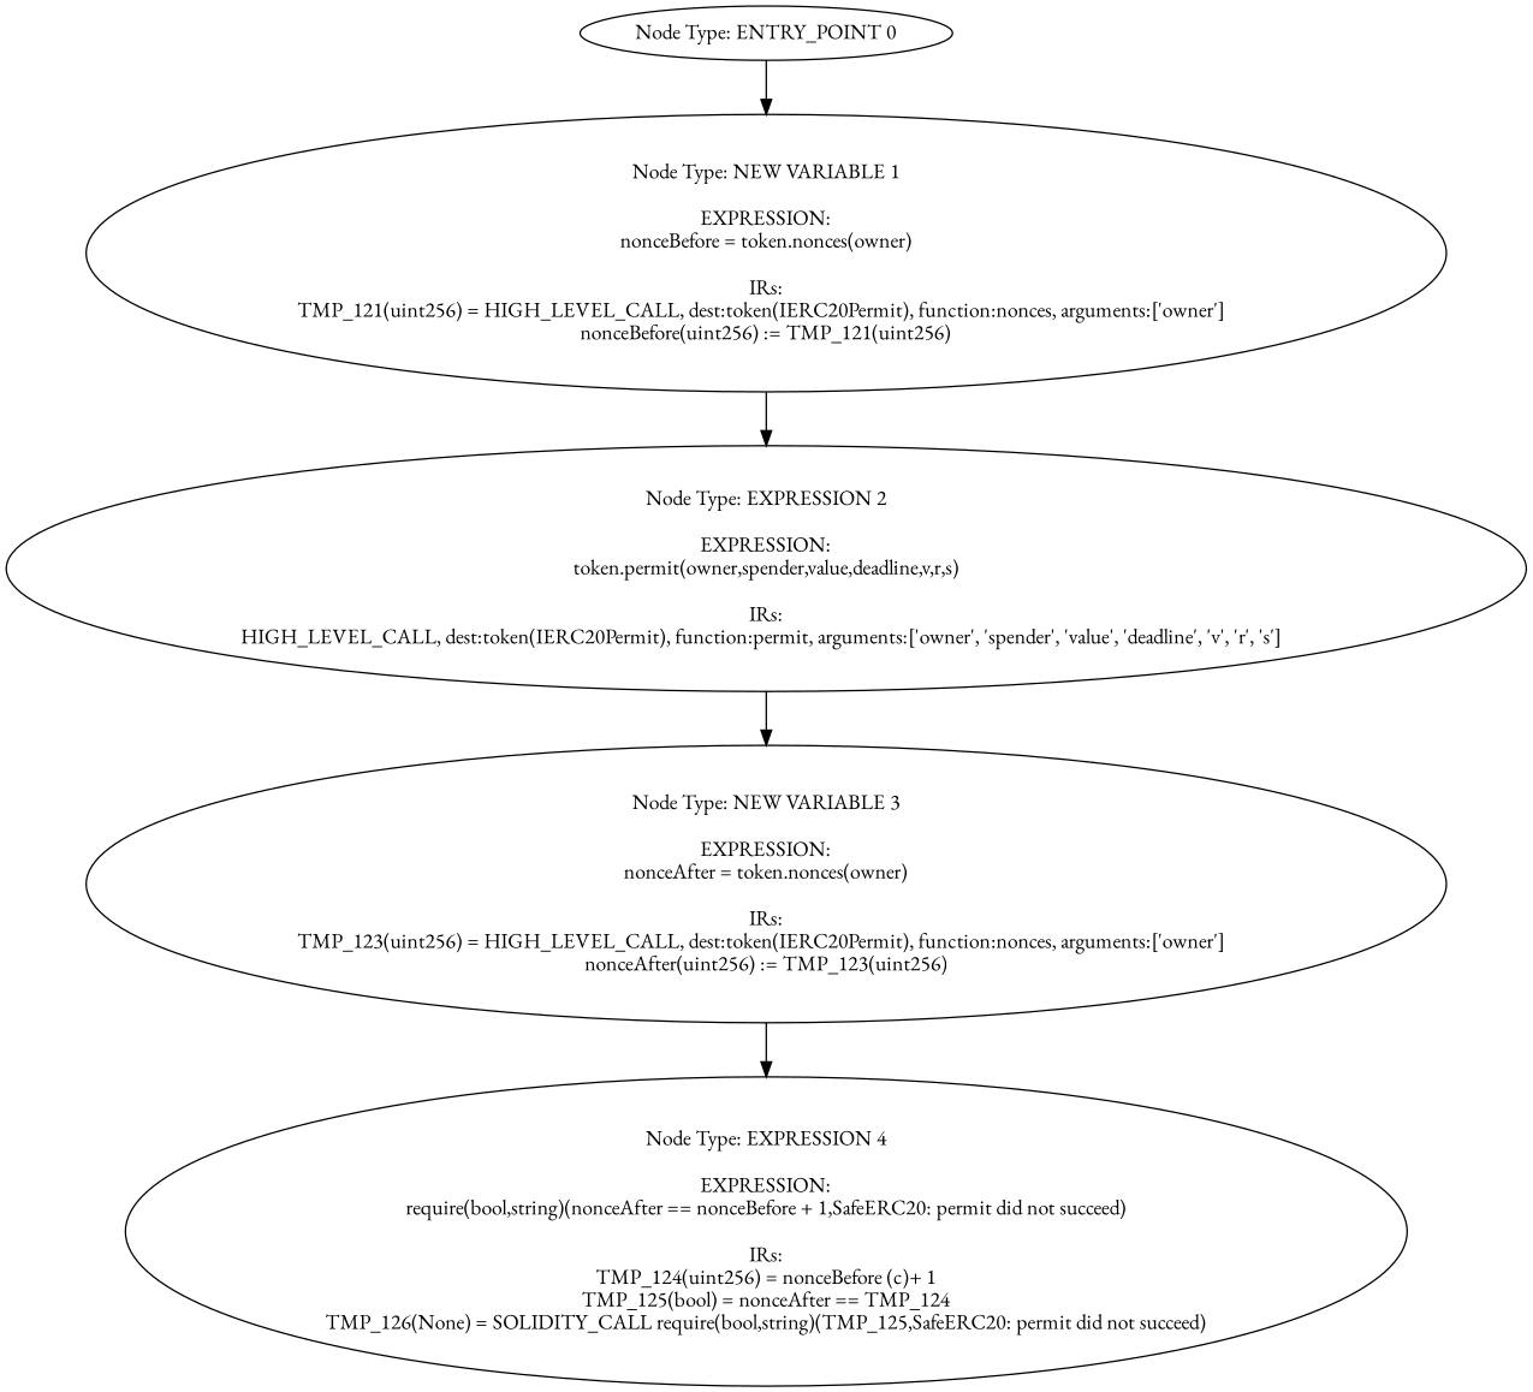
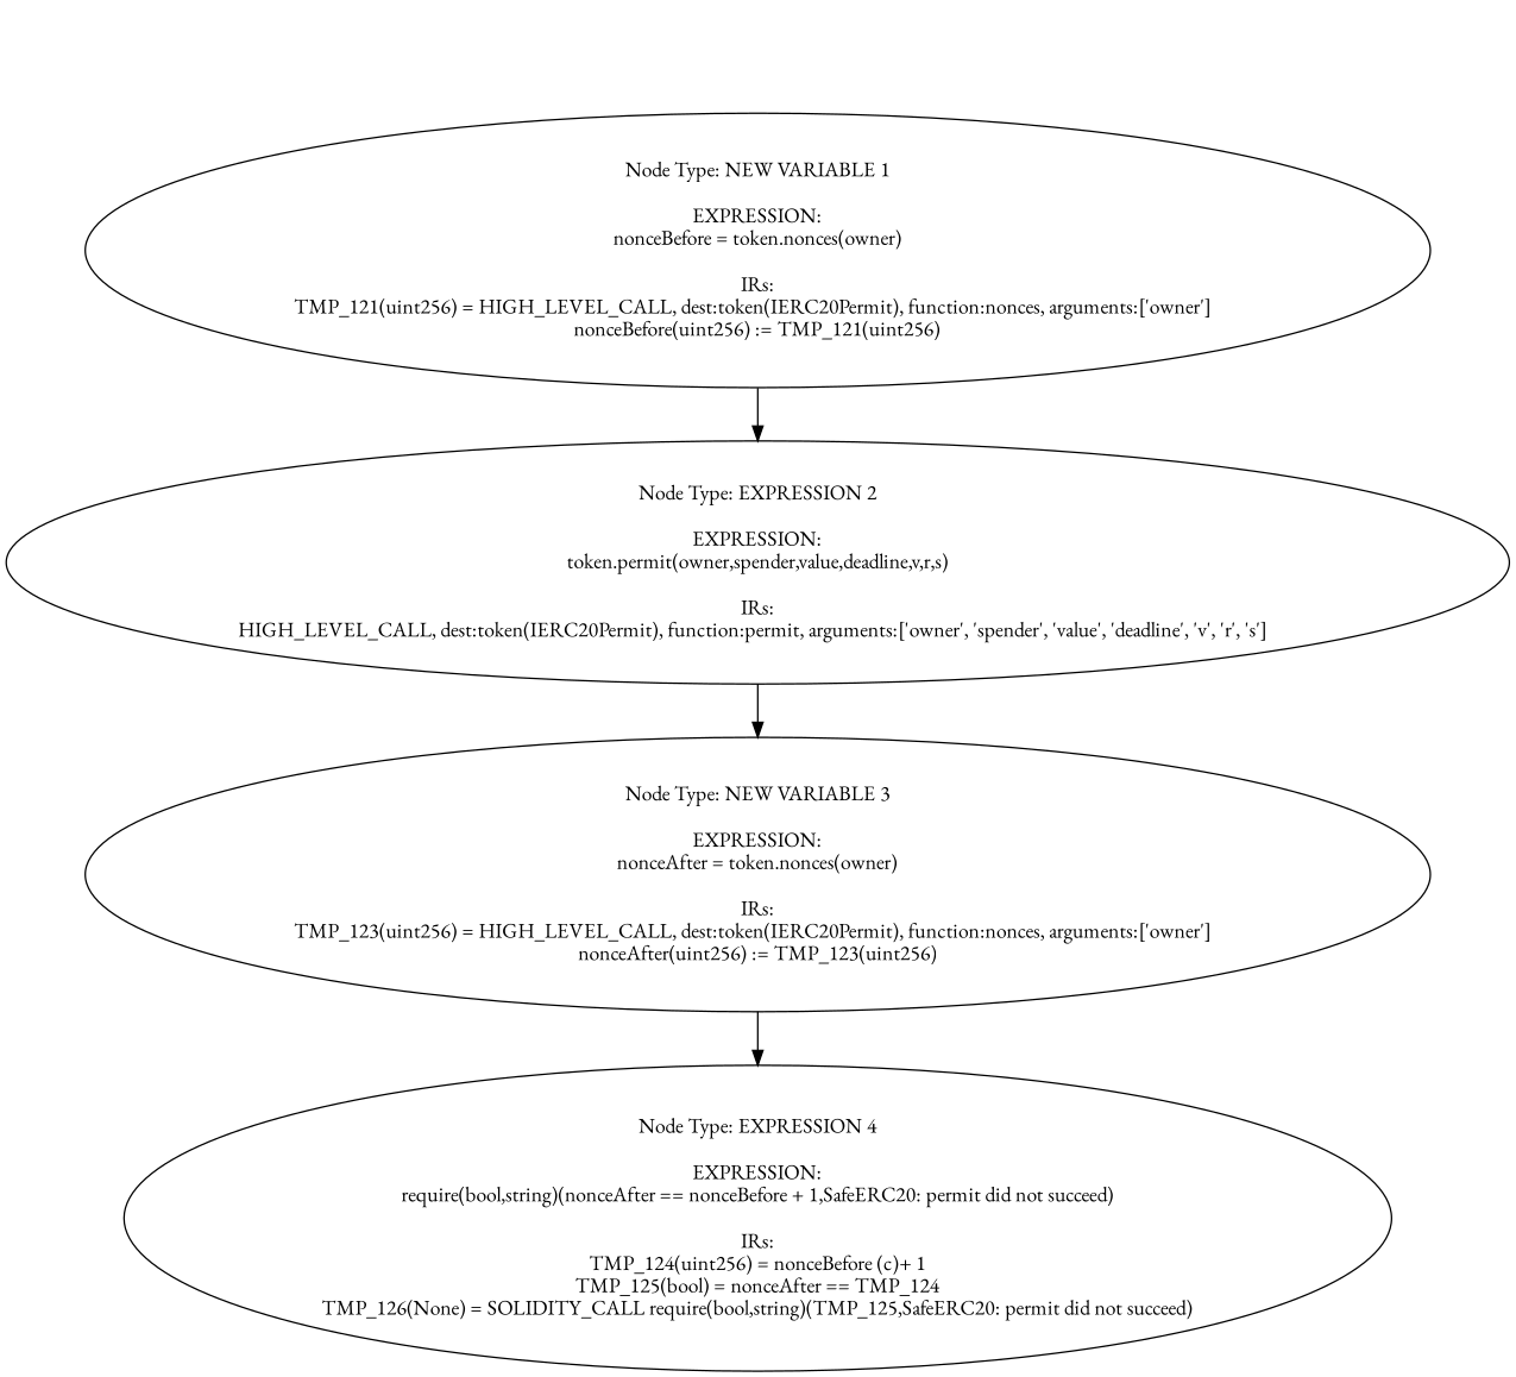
  digraph {
    fontname="EB Garamond"
    node [fontname="EB Garamond"]
    edge [fontname="EB Garamond"]
-   n1 [label="Node Type: ENTRY_POINT 0\n"]
    n2 [label="Node Type: NEW VARIABLE 1\n\nEXPRESSION:\nnonceBefore = token.nonces(owner)\n\nIRs:\nTMP_121(uint256) = HIGH_LEVEL_CALL, dest:token(IERC20Permit), function:nonces, arguments:['owner']  \nnonceBefore(uint256) := TMP_121(uint256)"]
    n3 [label="Node Type: EXPRESSION 2\n\nEXPRESSION:\ntoken.permit(owner,spender,value,deadline,v,r,s)\n\nIRs:\nHIGH_LEVEL_CALL, dest:token(IERC20Permit), function:permit, arguments:['owner', 'spender', 'value', 'deadline', 'v', 'r', 's']  "]
    n4 [label="Node Type: NEW VARIABLE 3\n\nEXPRESSION:\nnonceAfter = token.nonces(owner)\n\nIRs:\nTMP_123(uint256) = HIGH_LEVEL_CALL, dest:token(IERC20Permit), function:nonces, arguments:['owner']  \nnonceAfter(uint256) := TMP_123(uint256)"]
    n5 [label="Node Type: EXPRESSION 4\n\nEXPRESSION:\nrequire(bool,string)(nonceAfter == nonceBefore + 1,SafeERC20: permit did not succeed)\n\nIRs:\nTMP_124(uint256) = nonceBefore (c)+ 1\nTMP_125(bool) = nonceAfter == TMP_124\nTMP_126(None) = SOLIDITY_CALL require(bool,string)(TMP_125,SafeERC20: permit did not succeed)"]
-   n1 -> n2
    n2 -> n3
    n3 -> n4
    n4 -> n5
  }
